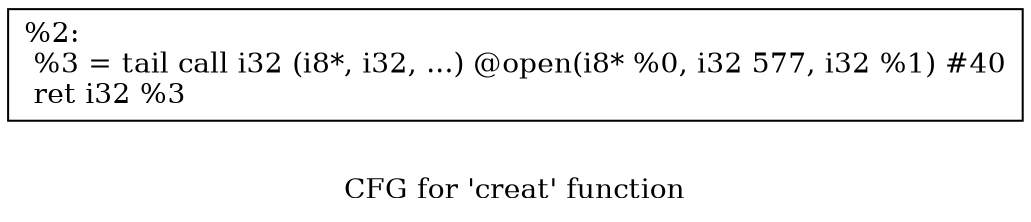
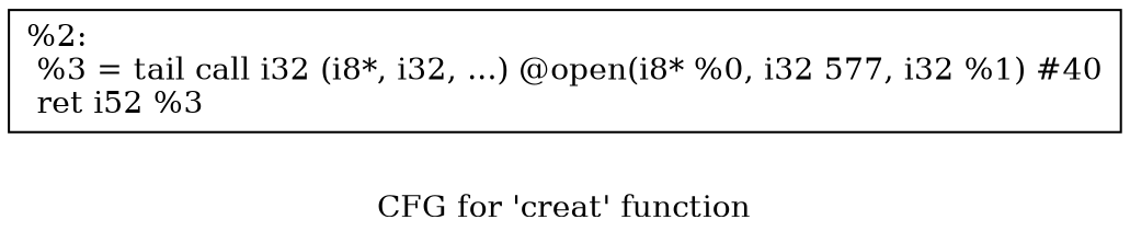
  digraph {
    label="CFG for 'creat' function"
-   n1 [label="{%2:\l  %3 = tail call i32 (i8*, i32, ...) @open(i8* %0, i32 577, i32 %1) #40\l  ret i32 %3\l}" shape=record]
+   n1 [label="{%2:\l  %3 = tail call i32 (i8*, i32, ...) @open(i8* %0, i32 577, i32 %1) #40\l  ret i52 %3\l}" shape=record]
  }
